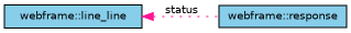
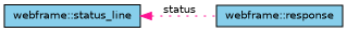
  digraph {
    rankdir=LR
    node [color=black fillcolor=skyblue fontname=Helvetica fontsize=10 shape=record style=filled]
    n1 [fontcolor=black height=0.2 label="webframe::response" width=0.4]
-   n2 [height=0.2 label="webframe::line_line" width=0.4]
+   n2 [height=0.2 label="webframe::status_line" width=0.4]
    n2 -> n1 [color=deeppink dir=back fontname=Helvetica fontsize=10 label=" status" labelfontname=Helvetica labelfontsize=10 style=dotted]
  }
